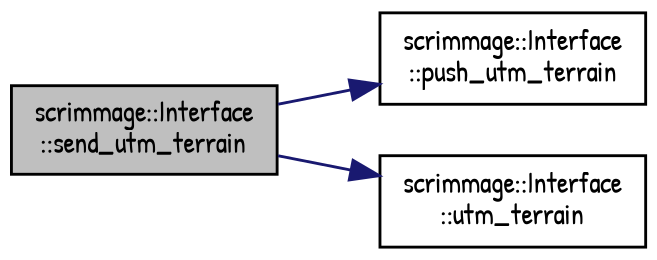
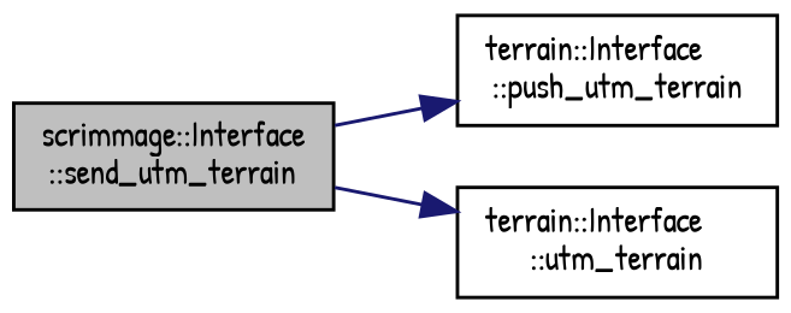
  digraph {
    fontname="Patrick Hand"
    rankdir=LR
    node [color=black fillcolor=white fontname="Patrick Hand" fontsize=10 shape=record style=filled]
    edge [color=midnightblue fontname="Patrick Hand" fontsize=10 labelfontname=Helvetica labelfontsize=10 style=solid]
    n1 [fillcolor=grey75 fontcolor=black height=0.2 label="scrimmage::Interface\l::send_utm_terrain" width=0.4]
-   n2 [height=0.2 label="scrimmage::Interface\l::push_utm_terrain" width=0.4]
-   n3 [height=0.2 label="scrimmage::Interface\l::utm_terrain" width=0.4]
+   n2 [height=0.2 label="terrain::Interface\l::push_utm_terrain" width=0.4]
+   n3 [height=0.2 label="terrain::Interface\l::utm_terrain" width=0.4]
    n1 -> n2
    n1 -> n3
  }
